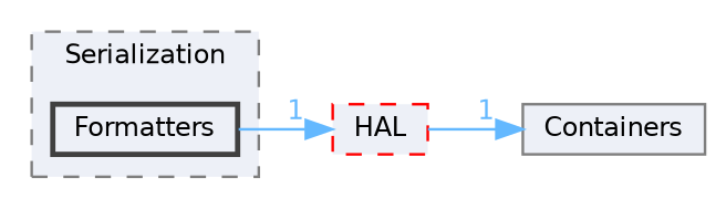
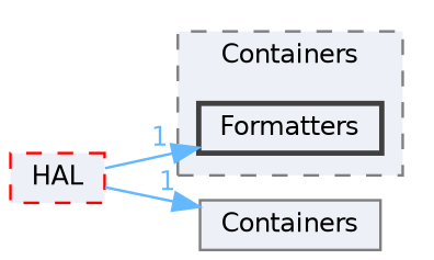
  digraph {
    compound=true
    rankdir=LR
    node [fillcolor="#edf0f7" fontname=Helvetica fontsize=10 shape=box]
    edge [color=steelblue1 fontcolor=steelblue1 fontname=Helvetica fontsize=10 headlabel=1 labeldistance=1.5 labelfontname=Helvetica labelfontsize=10]
    n1 [color=grey25 height=0.2 label=Formatters style="filled,bold" width=0.4]
    n2 [color=red height=0.2 label=HAL style="filled,dashed" width=0.4]
    n3 [color=grey50 height=0.2 label=Containers style=filled width=0.4]
    subgraph cluster_1 {
      bgcolor="#edf0f7"
      fontname=Helvetica
      fontsize=10
-     label=Serialization
+     label=Containers
      pencolor=grey50
      style="filled,dashed"
      n1
    }
-   n1 -> n2
+   n2 -> n1
    n2 -> n3
  }
